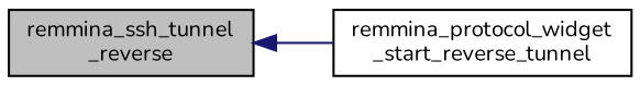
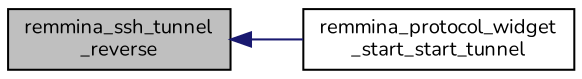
  digraph {
    rankdir=LR
    fontname=Nunito
    node [color=black fontname=Nunito fontsize=10 shape=record style=filled]
    n1 [fillcolor=grey75 fontcolor=black height=0.2 label="remmina_ssh_tunnel\l_reverse" width=0.4]
-   n2 [fillcolor=white height=0.2 label="remmina_protocol_widget\l_start_reverse_tunnel" width=0.4]
+   n2 [fillcolor=white height=0.2 label="remmina_protocol_widget\l_start_start_tunnel" width=0.4]
    n1 -> n2 [color=midnightblue dir=back fontname=Nunito fontsize=10 labelfontname=Helvetica labelfontsize=10 style=solid]
  }
